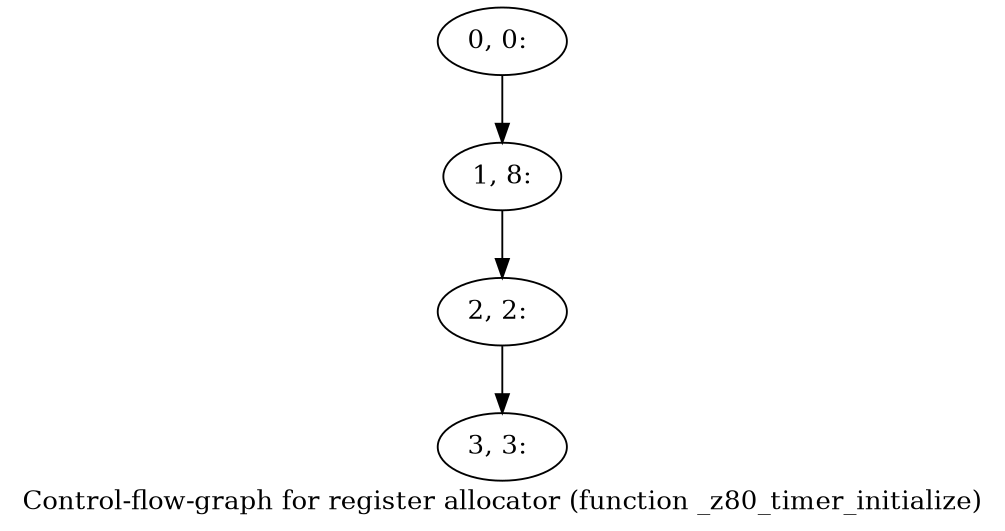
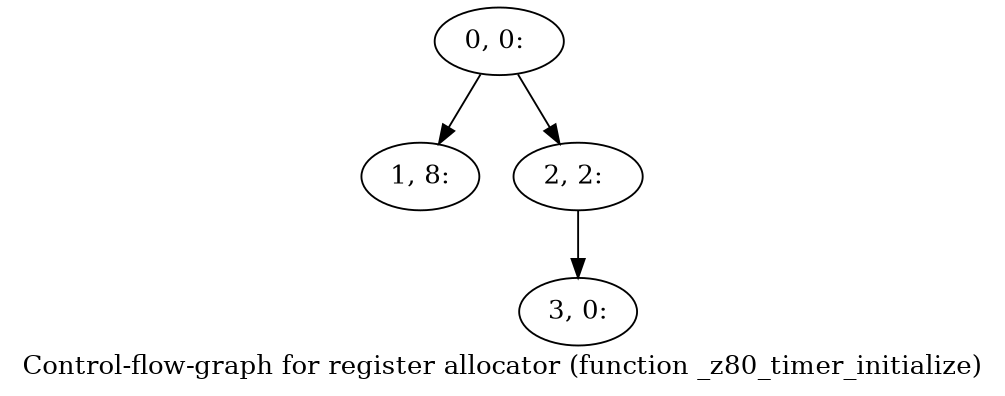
  digraph {
    label="Control-flow-graph for register allocator (function _z80_timer_initialize)"
    n1 [label="0, 0: "]
    n2 [label="1, 8:"]
    n3 [label="2, 2: "]
-   n4 [label="3, 3: "]
+   n4 [label="3, 0:"]
    n1 -> n2
-   n2 -> n3
+   n1 -> n3
    n3 -> n4
  }
